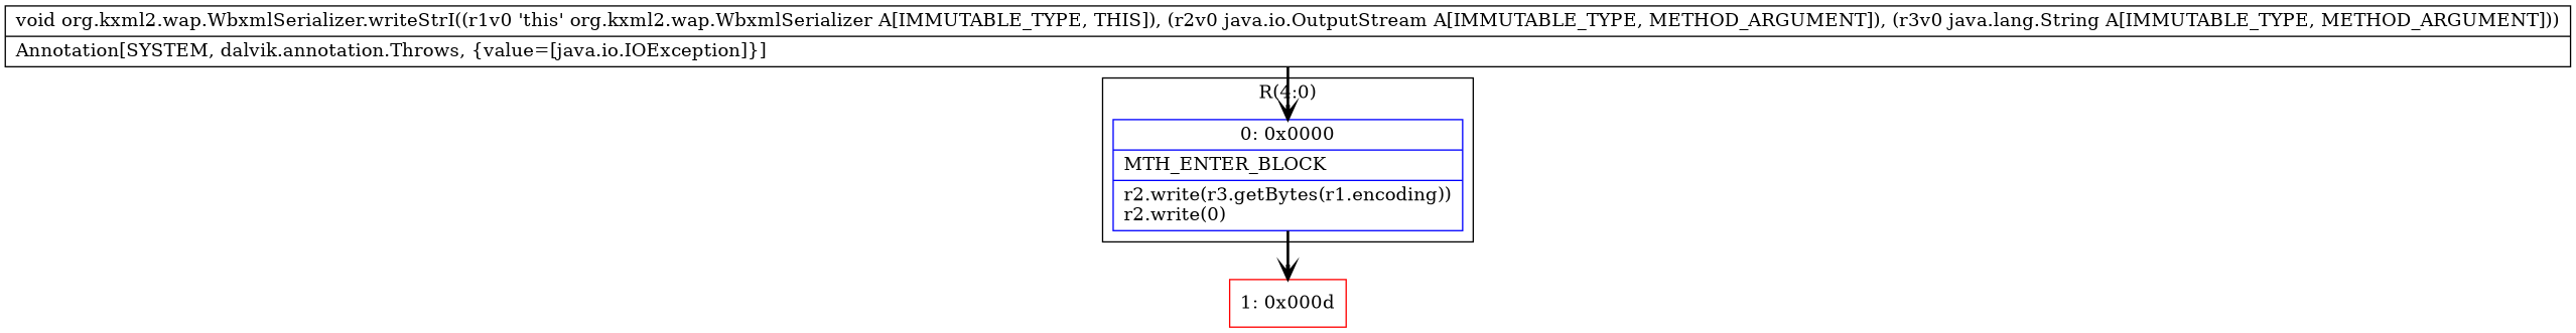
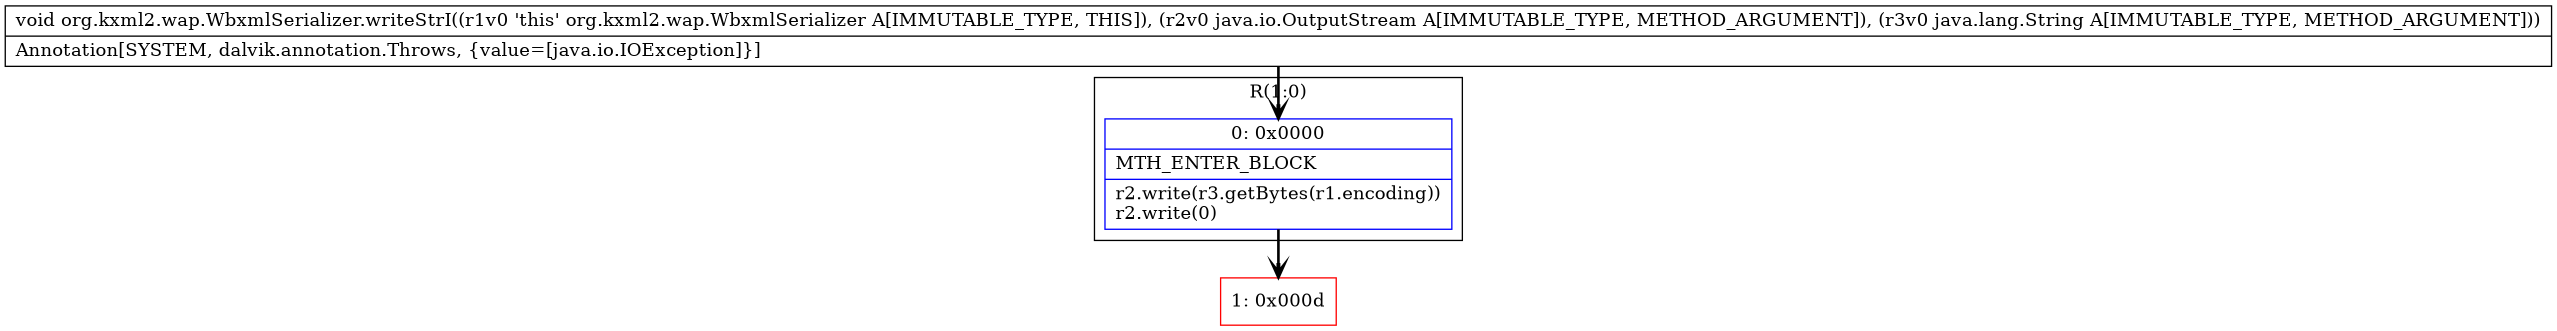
  digraph {
    node [shape=record]
    edge [style=bold arrowhead=vee]
    n1 [color=blue label="{0\:\ 0x0000|MTH_ENTER_BLOCK\l|r2.write(r3.getBytes(r1.encoding))\lr2.write(0)\l}"]
    n2 [color=red label="{1\:\ 0x000d}"]
    n3 [label="{void org.kxml2.wap.WbxmlSerializer.writeStrI((r1v0 'this' org.kxml2.wap.WbxmlSerializer A[IMMUTABLE_TYPE, THIS]), (r2v0 java.io.OutputStream A[IMMUTABLE_TYPE, METHOD_ARGUMENT]), (r3v0 java.lang.String A[IMMUTABLE_TYPE, METHOD_ARGUMENT]))  | Annotation[SYSTEM, dalvik.annotation.Throws, \{value=[java.io.IOException]\}]\l}"]
    subgraph cluster_1 {
-     label="R(4:0)"
+     label="R(1:0)"
      n1
    }
    n1 -> n2
    n3 -> n1
  }
